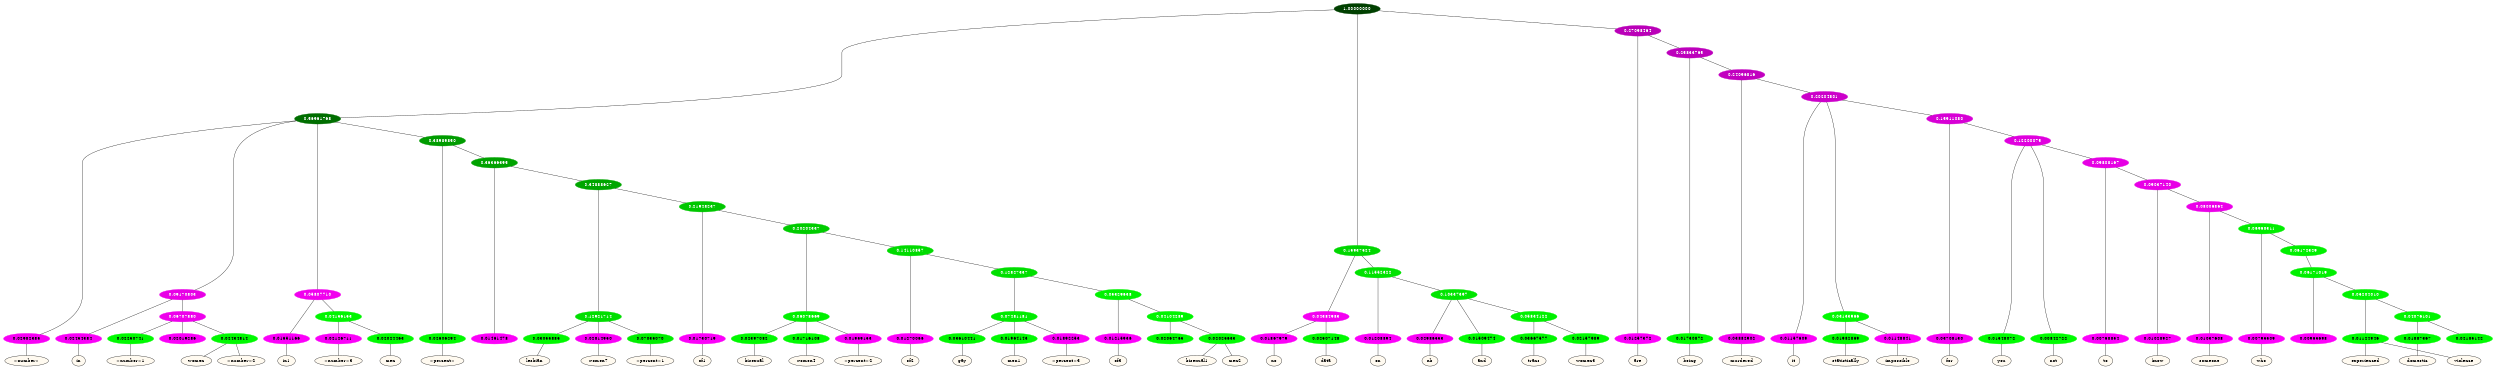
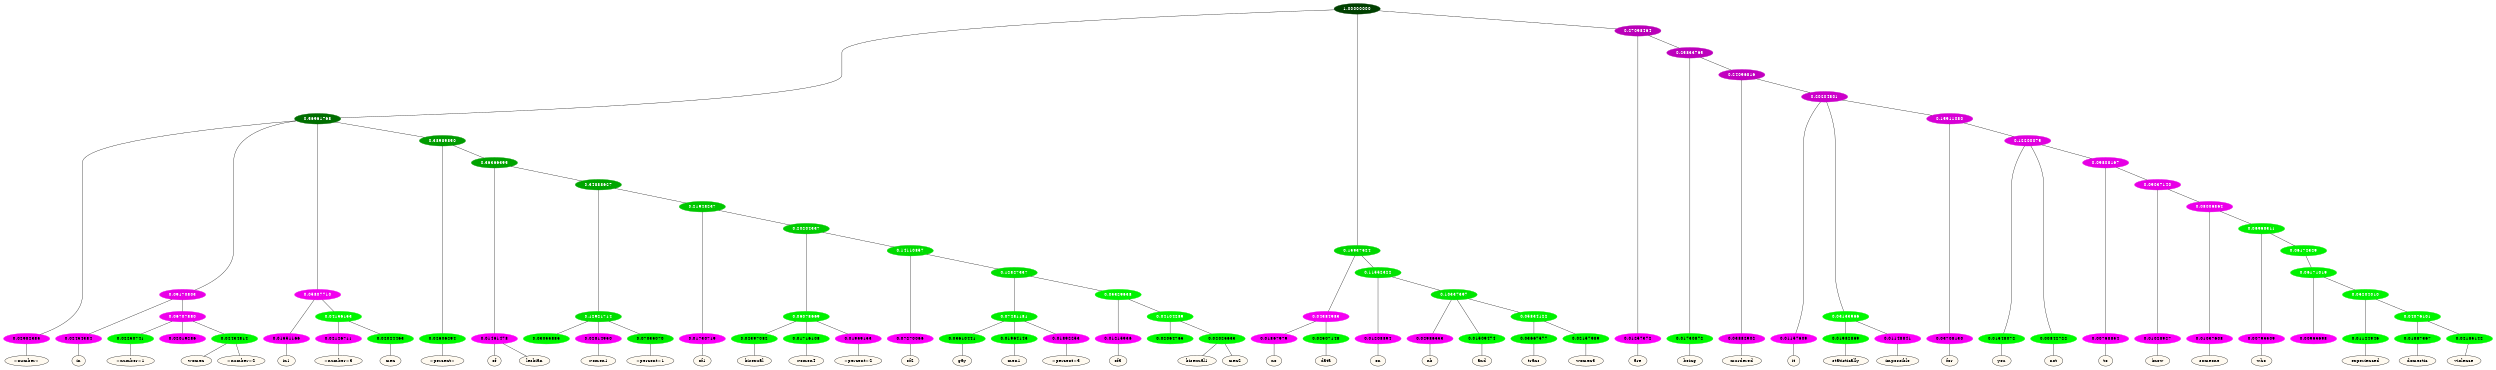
  graph {
    node [color=black format=png nodesep=0.001 ordering=out overlap_scaling=0.01 ranksep=0.001 style=filled fontcolor=black]
    n1 [fillcolor=floralwhite height=0.15 label="\<number\>" style="filled,solid" width=0.15 fontcolor=""]
    n2 [fillcolor=floralwhite height=0.15 label=in style="filled,solid" width=0.15 fontcolor=""]
    n3 [fillcolor=floralwhite height=0.15 label="\<number\>1" style="filled,solid" width=0.15 fontcolor=""]
    n4 [fillcolor=floralwhite height=0.15 label=women style="filled,solid" width=0.15 fontcolor=""]
    n5 [fillcolor=floralwhite height=0.15 label="\<number\>2" style="filled,solid" width=0.15 fontcolor=""]
    n6 [fillcolor=floralwhite height=0.15 label=in1 style="filled,solid" width=0.15 fontcolor=""]
    n7 [fillcolor=floralwhite height=0.15 label="\<number\>3" style="filled,solid" width=0.15 fontcolor=""]
    n8 [fillcolor=floralwhite height=0.15 label=men style="filled,solid" width=0.15 fontcolor=""]
    n9 [fillcolor=floralwhite height=0.15 label="\<percent\>" style="filled,solid" width=0.15 fontcolor=""]
+   n10 [fillcolor=floralwhite height=0.15 label=of style="filled,solid" width=0.15 fontcolor=""]
    n11 [fillcolor=floralwhite height=0.15 label=lesbian style="filled,solid" width=0.15 fontcolor=""]
-   n12 [fillcolor=floralwhite height=0.15 label=women7 style="filled,solid" width=0.15 fontcolor=""]
+   n12 [fillcolor=floralwhite height=0.15 label=women1 style="filled,solid" width=0.15 fontcolor=""]
    n13 [fillcolor=floralwhite height=0.15 label="\<percent\>1" style="filled,solid" width=0.15 fontcolor=""]
    n14 [fillcolor=floralwhite height=0.15 label=of1 style="filled,solid" width=0.15 fontcolor=""]
    n15 [fillcolor=floralwhite height=0.15 label=bisexual style="filled,solid" width=0.15 fontcolor=""]
    n16 [fillcolor=floralwhite height=0.15 label=women4 style="filled,solid" width=0.15 fontcolor=""]
    n17 [fillcolor=floralwhite height=0.15 label="\<percent\>2" style="filled,solid" width=0.15 fontcolor=""]
    n18 [fillcolor=floralwhite height=0.15 label=of2 style="filled,solid" width=0.15 fontcolor=""]
    n19 [fillcolor=floralwhite height=0.15 label=gay style="filled,solid" width=0.15 fontcolor=""]
    n20 [fillcolor=floralwhite height=0.15 label=men1 style="filled,solid" width=0.15 fontcolor=""]
    n21 [fillcolor=floralwhite height=0.15 label="\<percent\>3" style="filled,solid" width=0.15 fontcolor=""]
    n22 [fillcolor=floralwhite height=0.15 label=of3 style="filled,solid" width=0.15 fontcolor=""]
    n23 [fillcolor=floralwhite height=0.15 label=bisexual1 style="filled,solid" width=0.15 fontcolor=""]
    n24 [fillcolor=floralwhite height=0.15 label=men2 style="filled,solid" width=0.15 fontcolor=""]
    n25 [fillcolor=floralwhite height=0.15 label=no style="filled,solid" width=0.15 fontcolor=""]
    n26 [fillcolor=floralwhite height=0.15 label=data style="filled,solid" width=0.15 fontcolor=""]
    n27 [fillcolor=floralwhite height=0.15 label=on style="filled,solid" width=0.15 fontcolor=""]
    n28 [fillcolor=floralwhite height=0.15 label=nb style="filled,solid" width=0.15 fontcolor=""]
    n29 [fillcolor=floralwhite height=0.15 label=and style="filled,solid" width=0.15 fontcolor=""]
    n30 [fillcolor=floralwhite height=0.15 label=trans style="filled,solid" width=0.15 fontcolor=""]
    n31 [fillcolor=floralwhite height=0.15 label=women3 style="filled,solid" width=0.15 fontcolor=""]
    n32 [fillcolor=floralwhite height=0.15 label=are style="filled,solid" width=0.15 fontcolor=""]
    n33 [fillcolor=floralwhite height=0.15 label=being style="filled,solid" width=0.15 fontcolor=""]
    n34 [fillcolor=floralwhite height=0.15 label=murdered style="filled,solid" width=0.15 fontcolor=""]
    n35 [fillcolor=floralwhite height=0.15 label=it style="filled,solid" width=0.15 fontcolor=""]
    n36 [fillcolor=floralwhite height=0.15 label=statistically style="filled,solid" width=0.15 fontcolor=""]
    n37 [fillcolor=floralwhite height=0.15 label=impossible style="filled,solid" width=0.15 fontcolor=""]
    n38 [fillcolor=floralwhite height=0.15 label=for style="filled,solid" width=0.15 fontcolor=""]
    n39 [fillcolor=floralwhite height=0.15 label=you style="filled,solid" width=0.15 fontcolor=""]
    n40 [fillcolor=floralwhite height=0.15 label=not style="filled,solid" width=0.15 fontcolor=""]
    n41 [fillcolor=floralwhite height=0.15 label=to style="filled,solid" width=0.15 fontcolor=""]
    n42 [fillcolor=floralwhite height=0.15 label=know style="filled,solid" width=0.15 fontcolor=""]
    n43 [fillcolor=floralwhite height=0.15 label=someone style="filled,solid" width=0.15 fontcolor=""]
    n44 [fillcolor=floralwhite height=0.15 label=who style="filled,solid" width=0.15 fontcolor=""]
    n45 [fillcolor=floralwhite height=0.15 label=experienced style="filled,solid" width=0.15 fontcolor=""]
    n46 [fillcolor=floralwhite height=0.15 label=domestic style="filled,solid" width=0.15 fontcolor=""]
    n47 [fillcolor=floralwhite height=0.15 label=violence style="filled,solid" width=0.15 fontcolor=""]
    n48 [color="0.835 1.000 0.970" height=0.15 label=0.02982385 width=0.15]
    n49 [color="0.835 1.000 0.975" height=0.15 label=0.02454384 width=0.15]
    n50 [color="0.334 1.000 0.977" height=0.15 label=0.02250741 width=0.15]
    n51 [color="0.835 1.000 0.980" height=0.15 label=0.02019286 width=0.15]
    n52 [color="0.334 1.000 0.976" height=0.15 label=0.02434814 width=0.15]
    n53 [color="0.835 1.000 0.983" height=0.15 label=0.01651166 width=0.15]
    n54 [color="0.835 1.000 0.979" height=0.15 label=0.02126711 width=0.15]
    n55 [color="0.334 1.000 0.980" height=0.15 label=0.02024463 width=0.15]
    n56 [color="0.334 1.000 0.974" height=0.15 label=0.02606294 width=0.15]
    n57 [color="0.835 1.000 0.985" height=0.15 label=0.01461478 width=0.15]
    n58 [color="0.334 1.000 0.969" height=0.15 label=0.03055885 width=0.15]
    n59 [color="0.835 1.000 0.972" height=0.15 label=0.02814950 width=0.15]
    n60 [color="0.334 1.000 0.930" height=0.15 label=0.07035070 width=0.15]
    n61 [color="0.835 1.000 0.983" height=0.15 label=0.01730719 width=0.15]
    n62 [color="0.334 1.000 0.976" height=0.15 label=0.02397082 width=0.15]
    n63 [color="0.334 1.000 0.983" height=0.15 label=0.01716108 width=0.15]
    n64 [color="0.835 1.000 0.980" height=0.15 label=0.01959153 width=0.15]
-   n65 [color="0.835 1.000 0.987" height=0.15 label=0.01270066 width=0.15]
+   n65 [color="0.835 1.000 0.987" height=0.15 label=0.07270066 width=0.15]
    n66 [color="0.334 1.000 0.964" height=0.15 label=0.03610441 width=0.15]
    n67 [color="0.334 1.000 0.980" height=0.15 label=0.01964143 width=0.15]
    n68 [color="0.835 1.000 0.981" height=0.15 label=0.01892253 width=0.15]
    n69 [color="0.835 1.000 0.988" height=0.15 label=0.01215936 width=0.15]
    n70 [color="0.334 1.000 0.979" height=0.15 label=0.02064765 width=0.15]
    n71 [color="0.334 1.000 0.980" height=0.15 label=0.02025633 width=0.15]
    n72 [color="0.835 1.000 0.981" height=0.15 label=0.01867979 width=0.15]
    n73 [color="0.334 1.000 0.975" height=0.15 label=0.02507148 width=0.15]
    n74 [color="0.835 1.000 0.988" height=0.15 label=0.01208894 width=0.15]
    n75 [color="0.835 1.000 0.970" height=0.15 label=0.02986553 width=0.15]
    n76 [color="0.334 1.000 0.985" height=0.15 label=0.01509474 width=0.15]
    n77 [color="0.334 1.000 0.963" height=0.15 label=0.03667577 width=0.15]
    n78 [color="0.334 1.000 0.978" height=0.15 label=0.02157989 width=0.15]
    n79 [color="0.835 1.000 0.987" height=0.15 label=0.01257372 width=0.15]
    n80 [color="0.334 1.000 0.983" height=0.15 label=0.01730872 width=0.15]
    n81 [color="0.835 1.000 0.961" height=0.15 label=0.03882902 width=0.15]
    n82 [color="0.835 1.000 0.988" height=0.15 label=0.01157609 width=0.15]
    n83 [color="0.334 1.000 0.980" height=0.15 label=0.01982869 width=0.15]
    n84 [color="0.835 1.000 0.989" height=0.15 label=0.01148841 width=0.15]
    n85 [color="0.835 1.000 0.963" height=0.15 label=0.03708130 width=0.15]
    n86 [color="0.334 1.000 0.985" height=0.15 label=0.01548072 width=0.15]
    n87 [color="0.334 1.000 0.992" height=0.15 label=0.00842722 width=0.15]
    n88 [color="0.835 1.000 0.992" height=0.15 label=0.00768854 width=0.15]
    n89 [color="0.835 1.000 0.990" height=0.15 label=0.01028927 width=0.15]
    n90 [color="0.835 1.000 0.990" height=0.15 label=0.01037608 width=0.15]
    n91 [color="0.835 1.000 0.992" height=0.15 label=0.00795509 width=0.15]
    n92 [color="0.835 1.000 0.990" height=0.15 label=0.00965698 width=0.15]
    n93 [color="0.334 1.000 0.989" height=0.15 label=0.01124946 width=0.15]
    n94 [color="0.334 1.000 0.981" height=0.15 label=0.01887367 width=0.15]
    n95 [color="0.334 1.000 0.978" height=0.15 label=0.02185142 width=0.15]
    n96 [color="0.334 1.000 0.250" fontcolor=grey99 height=0.15 label=1.00000000 width=0.15]
    n97 [color="0.334 1.000 0.430" fontcolor=grey99 height=0.15 label=0.56961768 width=0.15]
    n98 [color="0.334 1.000 0.841" fontcolor=grey99 height=0.15 label=0.15937524 width=0.15]
    n99 [color="0.835 1.000 0.729" fontcolor=grey99 height=0.15 label=0.27098464 width=0.15]
    n100 [color="0.835 1.000 0.908" fontcolor=grey99 height=0.15 label=0.09170803 width=0.15]
    n101 [color="0.835 1.000 0.942" fontcolor=grey99 height=0.15 label=0.05807710 width=0.15]
    n102 [color="0.334 1.000 0.610" fontcolor=grey99 height=0.15 label=0.38989850 width=0.15]
    n103 [color="0.835 1.000 0.956" fontcolor=grey99 height=0.15 label=0.04384983 width=0.15]
    n104 [color="0.334 1.000 0.884" fontcolor=grey99 height=0.15 label=0.11552322 width=0.15]
    n105 [color="0.835 1.000 0.742" fontcolor=grey99 height=0.15 label=0.25833765 width=0.15]
    n106 [color="0.835 1.000 0.933" fontcolor=grey99 height=0.15 label=0.06707880 width=0.15]
    n107 [color="0.334 1.000 0.958" fontcolor=grey99 height=0.15 label=0.04156153 width=0.15]
    n108 [color="0.334 1.000 0.636" fontcolor=grey99 height=0.15 label=0.36366395 width=0.15]
    n109 [color="0.334 1.000 0.897" fontcolor=grey99 height=0.15 label=0.10337397 width=0.15]
    n110 [color="0.835 1.000 0.759" fontcolor=grey99 height=0.15 label=0.24096816 width=0.15]
    n111 [color="0.334 1.000 0.651" fontcolor=grey99 height=0.15 label=0.34888627 width=0.15]
    n112 [color="0.334 1.000 0.942" fontcolor=grey99 height=0.15 label=0.05834122 width=0.15]
    n113 [color="0.835 1.000 0.798" fontcolor=grey99 height=0.15 label=0.20204801 width=0.15]
    n114 [color="0.334 1.000 0.871" fontcolor=grey99 height=0.15 label=0.12921714 width=0.15]
    n115 [color="0.334 1.000 0.781" fontcolor=grey99 height=0.15 label=0.21948237 width=0.15]
    n116 [color="0.334 1.000 0.969" fontcolor=grey99 height=0.15 label=0.03133966 width=0.15]
    n117 [color="0.835 1.000 0.841" fontcolor=grey99 height=0.15 label=0.15911080 width=0.15]
    n118 [color="0.334 1.000 0.798" fontcolor=grey99 height=0.15 label=0.20204337 width=0.15]
    n119 [color="0.835 1.000 0.878" fontcolor=grey99 height=0.15 label=0.12200075 width=0.15]
    n120 [color="0.334 1.000 0.939" fontcolor=grey99 height=0.15 label=0.06078669 width=0.15]
    n121 [color="0.334 1.000 0.859" fontcolor=grey99 height=0.15 label=0.14110857 width=0.15]
    n122 [color="0.835 1.000 0.902" fontcolor=grey99 height=0.15 label=0.09808167 width=0.15]
    n123 [color="0.334 1.000 0.872" fontcolor=grey99 height=0.15 label=0.12827337 width=0.15]
    n124 [color="0.835 1.000 0.910" fontcolor=grey99 height=0.15 label=0.09037140 width=0.15]
    n125 [color="0.334 1.000 0.925" fontcolor=grey99 height=0.15 label=0.07481181 width=0.15]
    n126 [color="0.334 1.000 0.947" fontcolor=grey99 height=0.15 label=0.05329638 width=0.15]
    n127 [color="0.835 1.000 0.920" fontcolor=grey99 height=0.15 label=0.08006864 width=0.15]
    n128 [color="0.334 1.000 0.959" fontcolor=grey99 height=0.15 label=0.04104289 width=0.15]
    n129 [color="0.334 1.000 0.930" fontcolor=grey99 height=0.15 label=0.06968311 width=0.15]
    n130 [color="0.334 1.000 0.938" fontcolor=grey99 height=0.15 label=0.06172329 width=0.15]
    n131 [color="0.334 1.000 0.938" fontcolor=grey99 height=0.15 label=0.06171019 width=0.15]
    n132 [color="0.334 1.000 0.948" fontcolor=grey99 height=0.15 label=0.05204010 width=0.15]
    n133 [color="0.334 1.000 0.959" fontcolor=grey99 height=0.15 label=0.04076101 width=0.15]
    subgraph sub_1 {
      rank=same
      n1
      n2
      n3
      n4
      n5
      n6
      n7
      n8
      n9
+     n10
      n11
      n12
      n13
      n14
      n15
      n16
      n17
      n18
      n19
      n20
      n21
      n22
      n23
      n24
      n25
      n26
      n27
      n28
      n29
      n30
      n31
      n32
      n33
      n34
      n35
      n36
      n37
      n38
      n39
      n40
      n41
      n42
      n43
      n44
      n45
      n46
      n47
    }
    subgraph sub_2 {
      rank=same
      n48
      n49
      n50
      n51
      n52
      n53
      n54
      n55
      n56
      n57
      n58
      n59
      n60
      n61
      n62
      n63
      n64
      n65
      n66
      n67
      n68
      n69
      n70
      n71
      n72
      n73
      n74
      n75
      n76
      n77
      n78
      n79
      n80
      n81
      n82
      n83
      n84
      n85
      n86
      n87
      n88
      n89
      n90
      n91
      n92
      n93
      n94
      n95
    }
    n48 -- n1
    n49 -- n2
    n50 -- n3
    n52 -- n4
    n52 -- n5
    n53 -- n6
    n54 -- n7
    n55 -- n8
    n56 -- n9
-   n58 -- n11
+   n57 -- n10
+   n57 -- n11
    n59 -- n12
    n60 -- n13
    n61 -- n14
    n62 -- n15
    n63 -- n16
    n64 -- n17
    n65 -- n18
    n66 -- n19
    n67 -- n20
    n68 -- n21
    n69 -- n22
    n71 -- n23
    n71 -- n24
    n72 -- n25
    n73 -- n26
    n74 -- n27
    n75 -- n28
    n76 -- n29
    n77 -- n30
    n78 -- n31
    n79 -- n32
    n80 -- n33
    n81 -- n34
    n82 -- n35
    n83 -- n36
    n84 -- n37
    n85 -- n38
    n86 -- n39
    n87 -- n40
    n88 -- n41
    n89 -- n42
    n90 -- n43
    n91 -- n44
    n93 -- n45
    n94 -- n46
-   n93 -- n47
+   n95 -- n47
    n96 -- n97
    n96 -- n98
    n96 -- n99
    n97 -- n48
    n97 -- n100
    n97 -- n101
    n97 -- n102
    n98 -- n103
    n98 -- n104
    n99 -- n79
    n99 -- n105
    n100 -- n49
    n100 -- n106
    n101 -- n53
    n101 -- n107
    n102 -- n56
    n102 -- n108
    n103 -- n72
    n103 -- n73
    n104 -- n74
    n104 -- n109
    n105 -- n80
    n105 -- n110
    n106 -- n50
    n106 -- n51
    n106 -- n52
    n107 -- n54
    n107 -- n55
    n108 -- n57
    n108 -- n111
    n109 -- n75
    n109 -- n76
    n109 -- n112
    n110 -- n81
    n110 -- n113
    n111 -- n114
    n111 -- n115
    n112 -- n77
    n112 -- n78
    n113 -- n82
    n113 -- n116
    n113 -- n117
    n114 -- n58
    n114 -- n59
    n114 -- n60
    n115 -- n61
    n115 -- n118
    n116 -- n83
    n116 -- n84
    n117 -- n85
    n117 -- n119
    n118 -- n120
    n118 -- n121
    n119 -- n86
    n119 -- n87
    n119 -- n122
    n120 -- n62
    n120 -- n63
    n120 -- n64
    n121 -- n65
    n121 -- n123
    n122 -- n88
    n122 -- n124
    n123 -- n125
    n123 -- n126
    n124 -- n89
    n124 -- n127
    n125 -- n66
    n125 -- n67
    n125 -- n68
    n126 -- n69
    n126 -- n128
    n127 -- n90
    n127 -- n129
    n128 -- n70
    n128 -- n71
    n129 -- n91
    n129 -- n130
    n130 -- n131
    n131 -- n92
    n131 -- n132
    n132 -- n93
    n132 -- n133
    n133 -- n94
    n133 -- n95
  }
